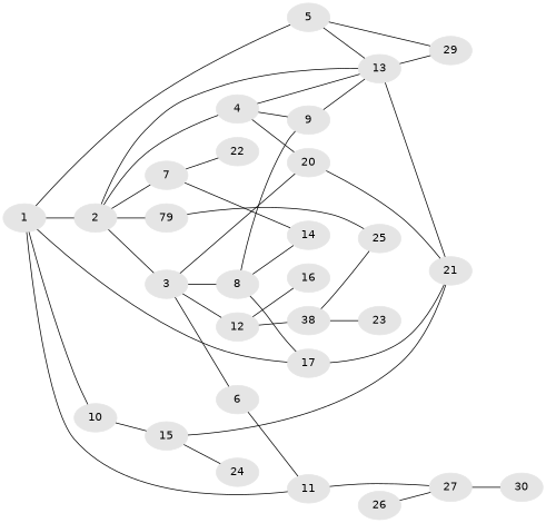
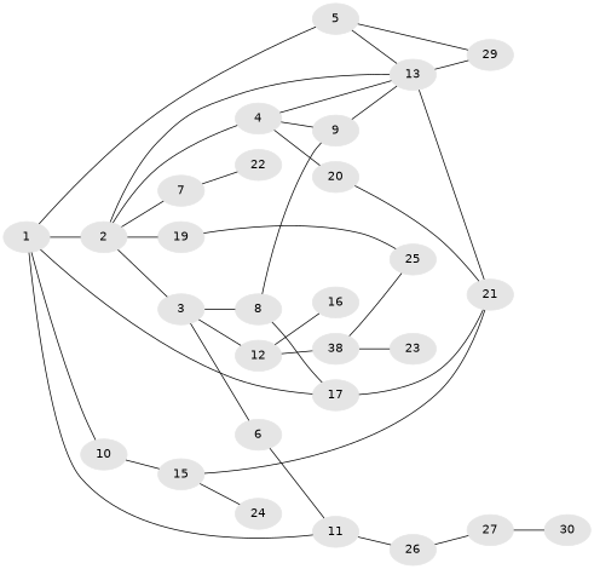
  graph {
    fontname="DejaVu Sans"
    rankdir=LR
    node [color=gray90 fontname="DejaVu Sans" style=filled]
    edge [fontname="DejaVu Sans" weight=1.0]
    1
    2
    5
    10
    11
    17
    3
    4
    7
    13
-   19 [label=79]
+   19
    6
    8
    12
    20
    29
    15
    26
    21
    9
-   14
    22
    25
    16
    n25 [label=38]
    24
    27
    23
    30
    1 -- 2 [weight=3.0]
    1 -- 5
    1 -- 10
    1 -- 11
    1 -- 17
    2 -- 3
    2 -- 4
    2 -- 7
    2 -- 13
    2 -- 19
    5 -- 13
    5 -- 29
    10 -- 15
-   11 -- 27
+   11 -- 26
    17 -- 21
    3 -- 6
    3 -- 8
    3 -- 12
-   3 -- 20
    4 -- 13
    4 -- 20 [weight=2.0]
    4 -- 9
-   7 -- 14
    7 -- 22
    13 -- 29
    13 -- 21
    19 -- 25
    6 -- 11
    8 -- 17
    8 -- 9
-   8 -- 14
    12 -- 16
    12 -- n25
    20 -- 21
    15 -- 21
    15 -- 24
    26 -- 27
    9 -- 13
    n25 -- 25
    n25 -- 23
    27 -- 30
  }
